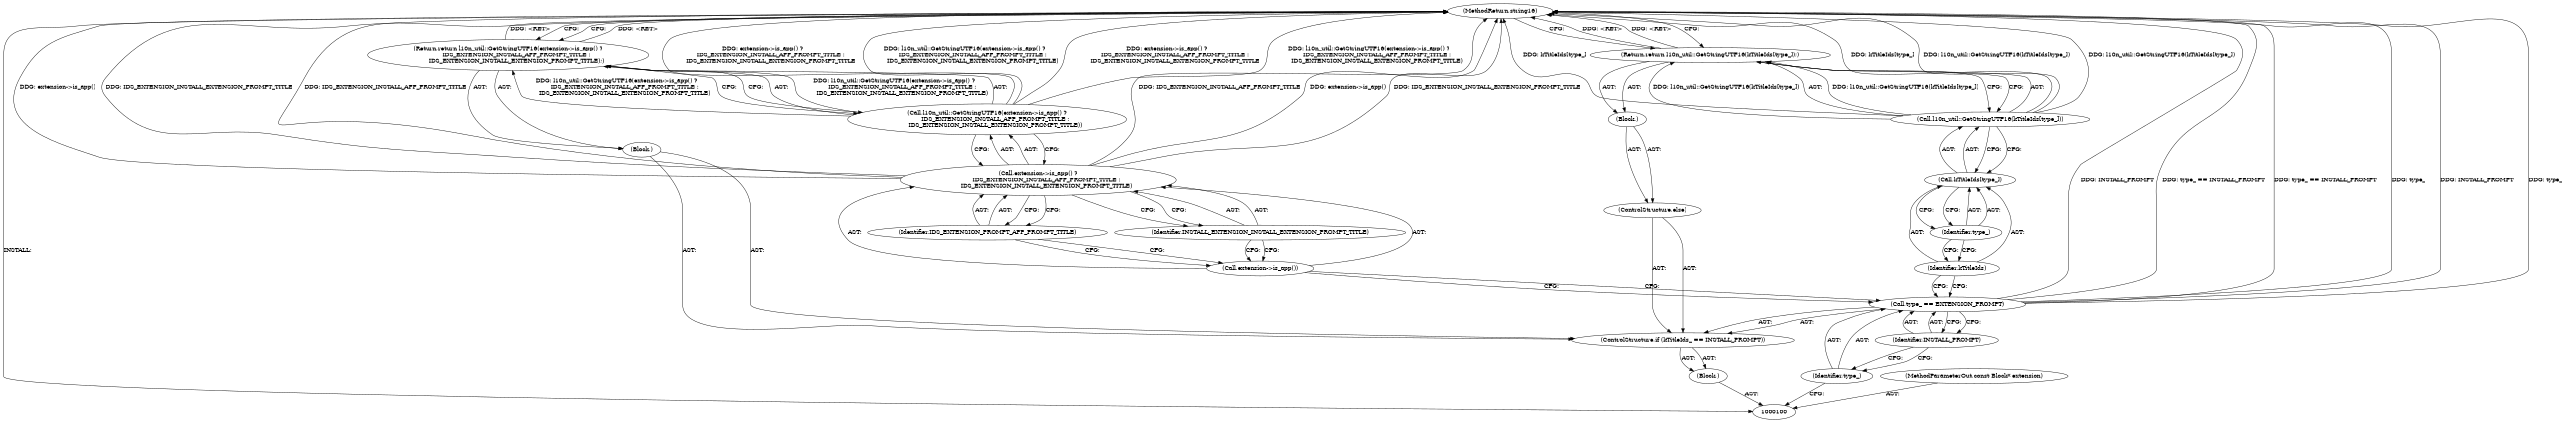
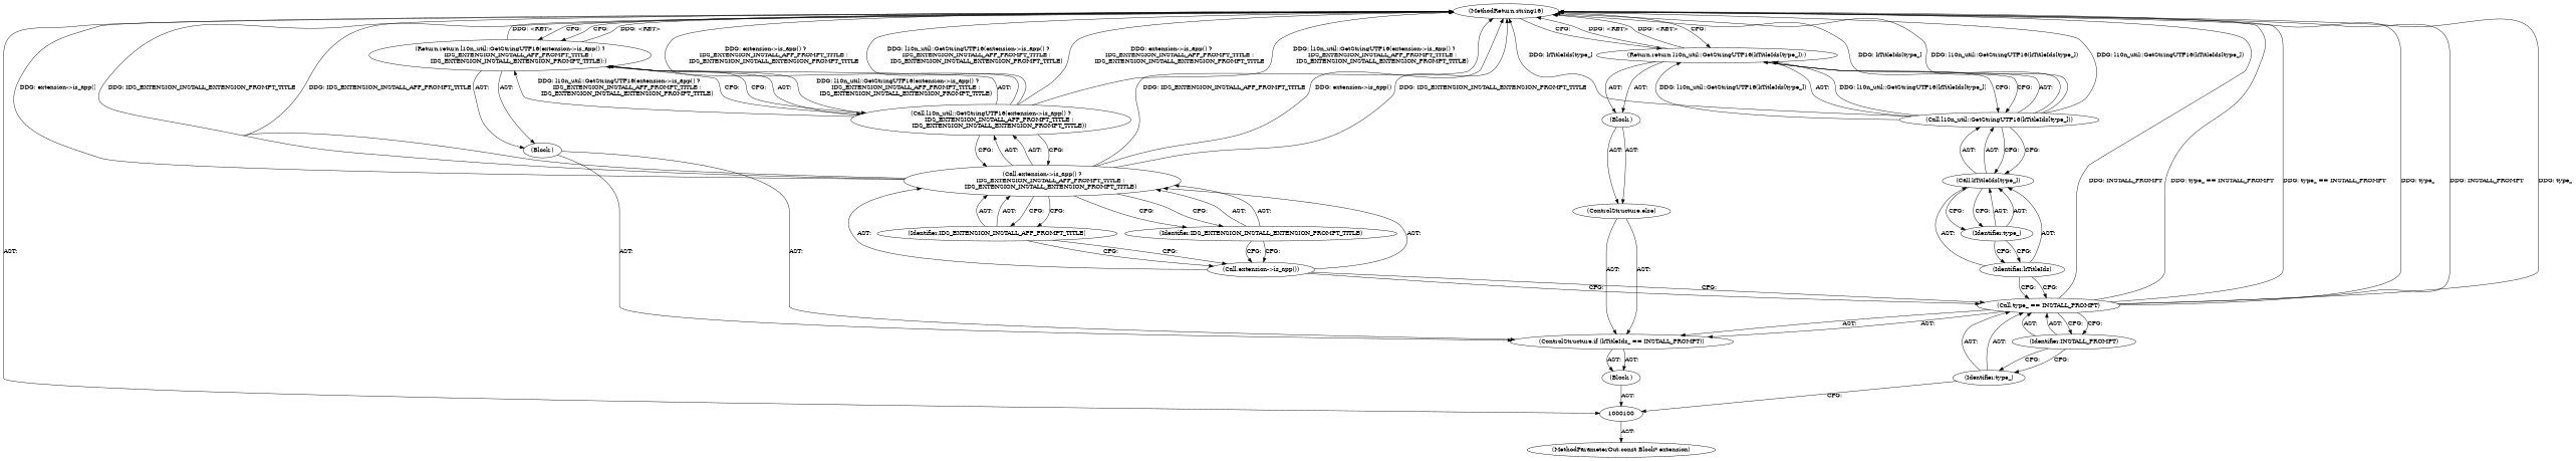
  digraph {
    n1 [label="(MethodReturn,string16)"]
    n2 [label="(Return,return l10n_util::GetStringUTF16(extension->is_app() ?\n         IDS_EXTENSION_INSTALL_APP_PROMPT_TITLE :\n         IDS_EXTENSION_INSTALL_EXTENSION_PROMPT_TITLE);)"]
    n3 [label="(Return,return l10n_util::GetStringUTF16(kTitleIds[type_]);)"]
    1000100
    n5 [label="(Block,)"]
    n6 [label="(Call,l10n_util::GetStringUTF16(extension->is_app() ?\n         IDS_EXTENSION_INSTALL_APP_PROMPT_TITLE :\n         IDS_EXTENSION_INSTALL_EXTENSION_PROMPT_TITLE))"]
    n7 [label="(Block,)"]
    n8 [label="(Call,l10n_util::GetStringUTF16(kTitleIds[type_]))"]
    n9 [label="(Block,)"]
    n10 [label="(MethodParameterOut,const Block* extension)"]
    n11 [label="(Identifier,INSTALL_PROMPT)"]
-   n12 [label="(Call,type_ == EXTENSION_PROMPT)"]
+   n12 [label="(Call,type_ == INSTALL_PROMPT)"]
    n13 [label="(Identifier,type_)"]
    n14 [label="(ControlStructure,if (kTitleIds_ == INSTALL_PROMPT))"]
    n15 [label="(Call,extension->is_app() ?\n         IDS_EXTENSION_INSTALL_APP_PROMPT_TITLE :\n         IDS_EXTENSION_INSTALL_EXTENSION_PROMPT_TITLE)"]
-   n16 [label="(Identifier,IDS_EXTENSION_PROMPT_APP_PROMPT_TITLE)"]
-   n17 [label="(Identifier,INSTALL_EXTENSION_INSTALL_EXTENSION_PROMPT_TITLE)"]
+   n16 [label="(Identifier,IDS_EXTENSION_INSTALL_APP_PROMPT_TITLE)"]
+   n17 [label="(Identifier,IDS_EXTENSION_INSTALL_EXTENSION_PROMPT_TITLE)"]
    n18 [label="(Call,extension->is_app())"]
    n19 [label="(ControlStructure,else)"]
    n20 [label="(Call,kTitleIds[type_])"]
    n21 [label="(Identifier,type_)"]
    n22 [label="(Identifier,kTitleIds)"]
    n1 -> n2 [label="CFG: "]
    n1 -> n2 [label="CFG: "]
    n1 -> n3 [label="CFG: "]
    n1 -> n3 [label="CFG: "]
-   n1 -> 1000100 [label="INSTALL: "]
+   n1 -> 1000100 [label="AST: "]
    n2 -> n1 [label="DDG: <RET>"]
    n2 -> n1 [label="DDG: <RET>"]
    n2 -> n5 [label="AST: "]
    n2 -> n5 [label="AST: "]
    n2 -> n6 [label="CFG: "]
    n2 -> n6 [label="CFG: "]
    n3 -> n1 [label="DDG: <RET>"]
    n3 -> n1 [label="DDG: <RET>"]
    n3 -> n7 [label="AST: "]
    n3 -> n7 [label="AST: "]
    n3 -> n8 [label="CFG: "]
    n3 -> n8 [label="CFG: "]
    n5 -> n14 [label="AST: "]
    n5 -> n14 [label="AST: "]
    n6 -> n1 [label="DDG: extension->is_app() ?\n         IDS_EXTENSION_INSTALL_APP_PROMPT_TITLE :\n         IDS_EXTENSION_INSTALL_EXTENSION_PROMPT_TITLE"]
    n6 -> n1 [label="DDG: l10n_util::GetStringUTF16(extension->is_app() ?\n         IDS_EXTENSION_INSTALL_APP_PROMPT_TITLE :\n         IDS_EXTENSION_INSTALL_EXTENSION_PROMPT_TITLE)"]
    n6 -> n1 [label="DDG: extension->is_app() ?\n         IDS_EXTENSION_INSTALL_APP_PROMPT_TITLE :\n         IDS_EXTENSION_INSTALL_EXTENSION_PROMPT_TITLE"]
    n6 -> n1 [label="DDG: l10n_util::GetStringUTF16(extension->is_app() ?\n         IDS_EXTENSION_INSTALL_APP_PROMPT_TITLE :\n         IDS_EXTENSION_INSTALL_EXTENSION_PROMPT_TITLE)"]
    n6 -> n2 [label="AST: "]
    n6 -> n2 [label="DDG: l10n_util::GetStringUTF16(extension->is_app() ?\n         IDS_EXTENSION_INSTALL_APP_PROMPT_TITLE :\n         IDS_EXTENSION_INSTALL_EXTENSION_PROMPT_TITLE)"]
    n6 -> n2 [label="AST: "]
    n6 -> n2 [label="DDG: l10n_util::GetStringUTF16(extension->is_app() ?\n         IDS_EXTENSION_INSTALL_APP_PROMPT_TITLE :\n         IDS_EXTENSION_INSTALL_EXTENSION_PROMPT_TITLE)"]
    n6 -> n15 [label="CFG: "]
    n6 -> n15 [label="CFG: "]
    n7 -> n19 [label="AST: "]
    n7 -> n19 [label="AST: "]
    n8 -> n1 [label="DDG: l10n_util::GetStringUTF16(kTitleIds[type_])"]
    n8 -> n1 [label="DDG: kTitleIds[type_]"]
    n8 -> n1 [label="DDG: l10n_util::GetStringUTF16(kTitleIds[type_])"]
    n8 -> n1 [label="DDG: kTitleIds[type_]"]
    n8 -> n3 [label="AST: "]
    n8 -> n3 [label="DDG: l10n_util::GetStringUTF16(kTitleIds[type_])"]
    n8 -> n3 [label="AST: "]
    n8 -> n3 [label="DDG: l10n_util::GetStringUTF16(kTitleIds[type_])"]
    n8 -> n20 [label="CFG: "]
    n8 -> n20 [label="CFG: "]
    n9 -> 1000100 [label="AST: "]
-   n10 -> 1000100 [label="AST: "]
+   1000100 -> n10 [label="AST: "]
    n11 -> n12 [label="AST: "]
    n11 -> n12 [label="AST: "]
    n11 -> n13 [label="CFG: "]
    n11 -> n13 [label="CFG: "]
    n12 -> n1 [label="DDG: type_ == INSTALL_PROMPT"]
    n12 -> n1 [label="DDG: type_"]
    n12 -> n1 [label="DDG: INSTALL_PROMPT"]
    n12 -> n1 [label="DDG: type_ == INSTALL_PROMPT"]
    n12 -> n1 [label="DDG: type_"]
    n12 -> n1 [label="DDG: INSTALL_PROMPT"]
    n12 -> n11 [label="CFG: "]
    n12 -> n11 [label="CFG: "]
    n12 -> n14 [label="AST: "]
    n12 -> n14 [label="AST: "]
    n13 -> 1000100 [label="CFG: "]
    n13 -> n12 [label="AST: "]
    n13 -> n12 [label="AST: "]
    n14 -> n9 [label="AST: "]
    n14 -> n9 [label="AST: "]
    n15 -> n1 [label="DDG: IDS_EXTENSION_INSTALL_APP_PROMPT_TITLE"]
    n15 -> n1 [label="DDG: extension->is_app()"]
    n15 -> n1 [label="DDG: IDS_EXTENSION_INSTALL_EXTENSION_PROMPT_TITLE"]
    n15 -> n1 [label="DDG: IDS_EXTENSION_INSTALL_APP_PROMPT_TITLE"]
    n15 -> n1 [label="DDG: extension->is_app()"]
    n15 -> n1 [label="DDG: IDS_EXTENSION_INSTALL_EXTENSION_PROMPT_TITLE"]
    n15 -> n6 [label="AST: "]
    n15 -> n6 [label="AST: "]
    n15 -> n16 [label="CFG: "]
    n15 -> n16 [label="CFG: "]
    n15 -> n17 [label="CFG: "]
    n15 -> n17 [label="CFG: "]
    n16 -> n15 [label="AST: "]
    n16 -> n15 [label="AST: "]
    n16 -> n18 [label="CFG: "]
    n16 -> n18 [label="CFG: "]
    n17 -> n15 [label="AST: "]
    n17 -> n15 [label="AST: "]
    n17 -> n18 [label="CFG: "]
    n17 -> n18 [label="CFG: "]
    n18 -> n12 [label="CFG: "]
    n18 -> n12 [label="CFG: "]
    n18 -> n15 [label="AST: "]
    n18 -> n15 [label="AST: "]
    n19 -> n14 [label="AST: "]
    n19 -> n14 [label="AST: "]
    n20 -> n8 [label="AST: "]
    n20 -> n8 [label="AST: "]
    n20 -> n21 [label="CFG: "]
    n20 -> n21 [label="CFG: "]
    n21 -> n20 [label="AST: "]
    n21 -> n20 [label="AST: "]
    n21 -> n22 [label="CFG: "]
    n21 -> n22 [label="CFG: "]
    n22 -> n12 [label="CFG: "]
    n22 -> n12 [label="CFG: "]
    n22 -> n20 [label="AST: "]
    n22 -> n20 [label="AST: "]
  }
